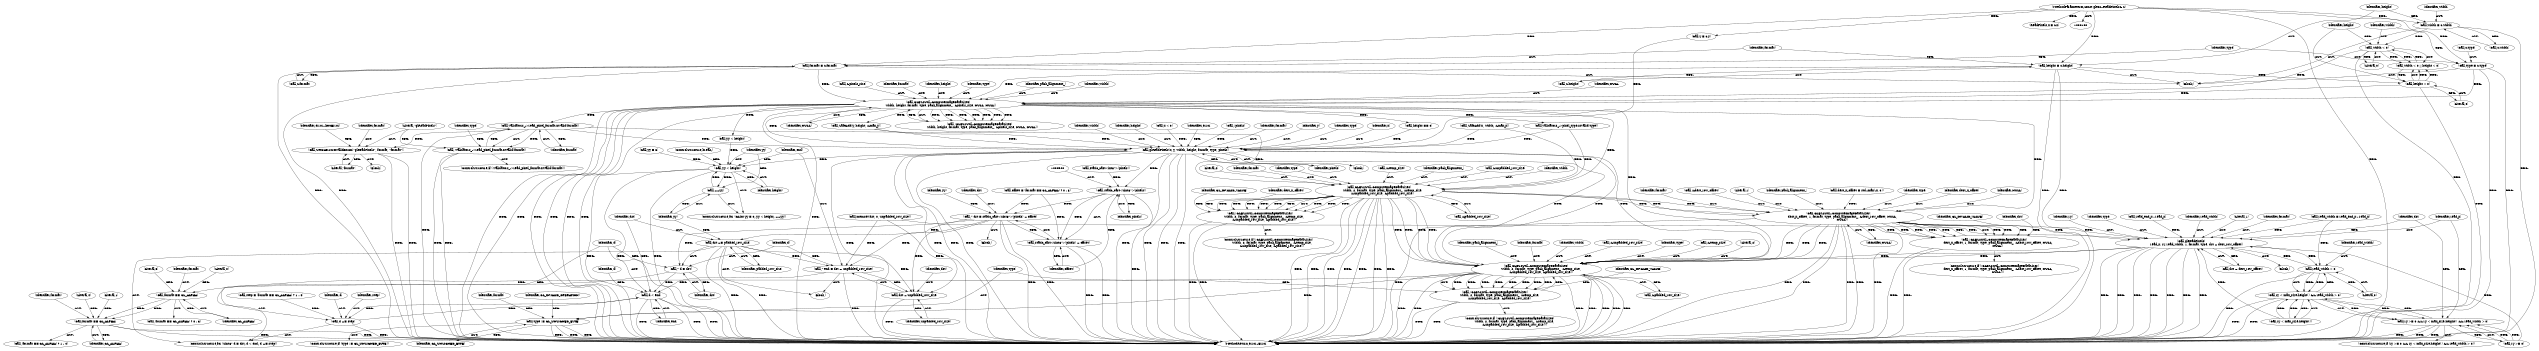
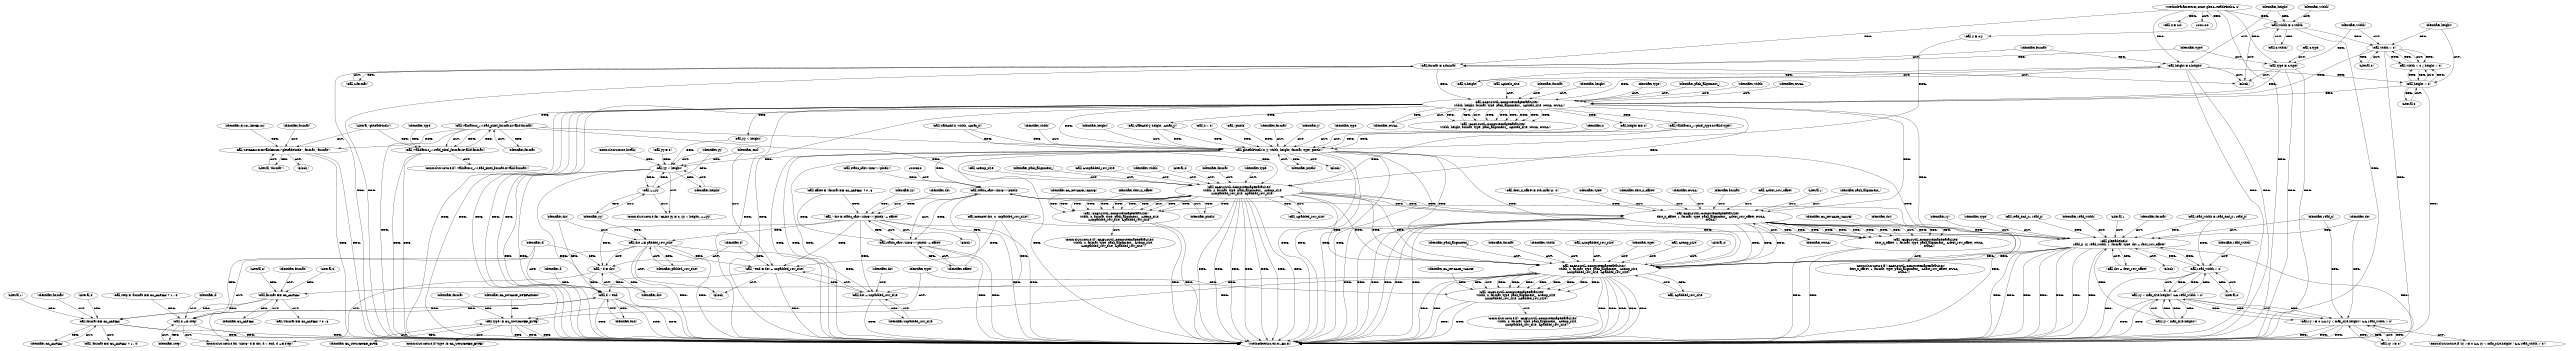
  digraph {
    n1 [label="(Call,validators_->read_pixel_format.IsValid(format))"]
    n2 [label="(Call,!validators_->read_pixel_format.IsValid(format))"]
    n3 [label="(Call,SetGLErrorInvalidEnum(\"glReadPixels\", format, \"format\"))"]
    n4 [label="(Call,GLES2Util::ComputeImageDataSizes(\n        width, 2, format, type, pack_alignment_, &temp_size,\n        &unpadded_row_size, &padded_row_size))"]
    n5 [label="(Call,glReadPixels(x, y, width, height, format, type, pixels))"]
    n6 [label="(Identifier,format)"]
    n7 [label="(MethodReturn,error::Error)"]
    n8 [label="(ControlStructure,if (!validators_->read_pixel_format.IsValid(format)))"]
    n9 [label="(Literal,\"format\")"]
    n10 [label="(Block,)"]
    n11 [label="(Call,GLES2Util::ComputeImageDataSizes(\n        dest_x_offset, 1, format, type, pack_alignment_, &dest_row_offset, NULL,\n        NULL))"]
    n12 [label="(Call,GLES2Util::ComputeImageDataSizes(\n          width, 2, format, type, pack_alignment_, &temp_size,\n          &unpadded_row_size, &padded_row_size))"]
    n13 [label="(Call,!GLES2Util::ComputeImageDataSizes(\n        width, 2, format, type, pack_alignment_, &temp_size,\n        &unpadded_row_size, &padded_row_size))"]
    n14 [label="(Call,&padded_row_size)"]
    n15 [label="(Call,static_cast<uint8*>(pixels))"]
    n16 [label="(Call,yy < height)"]
    n17 [label="(Identifier,pixels)"]
    n18 [label="(Block,)"]
    n19 [label="(Call,GLES2Util::ComputeImageDataSizes(\n      width, height, format, type, pack_alignment_, &pixels_size, NULL, NULL))"]
    n20 [label="(Call,yy < height)"]
    n21 [label="(Identifier,NULL)"]
    n22 [label="(Call,height == 0)"]
    n23 [label="(Call,!GLES2Util::ComputeImageDataSizes(\n      width, height, format, type, pack_alignment_, &pixels_size, NULL, NULL))"]
    n24 [label="(Call,validators_->pixel_type.IsValid(type))"]
    n25 [label="(Call,SafeAdd(y, height, &max_y))"]
    n26 [label="(Call,!GLES2Util::ComputeImageDataSizes(\n        dest_x_offset, 1, format, type, pack_alignment_, &dest_row_offset, NULL,\n        NULL))"]
    n27 [label="(Call,glReadPixels(\n            read_x, ry, read_width, 1, format, type, dst + dest_row_offset))"]
    n28 [label="(Identifier,NULL)"]
    n29 [label="(Call,!GLES2Util::ComputeImageDataSizes(\n          width, 2, format, type, pack_alignment_, &temp_size,\n          &unpadded_row_size, &padded_row_size))"]
    n30 [label="(Call,type != GL_UNSIGNED_BYTE)"]
    n31 [label="(Call,format == GL_ALPHA)"]
    n32 [label="(Call,&padded_row_size)"]
    n33 [label="(Call,width < 0)"]
    n34 [label="(Literal,0)"]
    n35 [label="(Call,width < 0 || height < 0)"]
    n36 [label="(Call,height < 0)"]
    n37 [label="(Call,width = c.width)"]
    n38 [label="(Call,c.width)"]
    n39 [label="(Block,)"]
    n40 [label="(MethodParameterIn,const gles2::ReadPixels& c)"]
    n41 [label="(Call,height = c.height)"]
    n42 [label="(Call,format = c.format)"]
    n43 [label="(Call,type = c.type)"]
-   n44 [label="(ReadPixels,x = c.x)"]
+   n44 [label="(Call,x = c.x)"]
    n45 [label="(Call,y = c.y)"]
    1000100
    n47 [label="(Call,c.height)"]
    n48 [label="(Call,c.format)"]
    n49 [label="(Literal,0)"]
    n50 [label="(Call,c.type)"]
    n51 [label="(ControlStructure,if (!GLES2Util::ComputeImageDataSizes(\n        width, 2, format, type, pack_alignment_, &temp_size,\n        &unpadded_row_size, &padded_row_size)))"]
    n52 [label="(ControlStructure,if (!GLES2Util::ComputeImageDataSizes(\n        dest_x_offset, 1, format, type, pack_alignment_, &dest_row_offset, NULL,\n        NULL)))"]
    n53 [label="(Call,read_width > 0)"]
    n54 [label="(Call,dst + dest_row_offset)"]
    n55 [label="(Block,)"]
    n56 [label="(Call,ry < max_size.height() && read_width > 0)"]
    n57 [label="(Literal,0)"]
    n58 [label="(Call,ry >= 0 && ry < max_size.height() && read_width > 0)"]
    n59 [label="(Call,ry < max_size.height())"]
    n60 [label="(ControlStructure,if (ry >= 0 && ry < max_size.height() && read_width > 0))"]
    n61 [label="(Call,ry >= 0)"]
    n62 [label="(ControlStructure,if (!GLES2Util::ComputeImageDataSizes(\n          width, 2, format, type, pack_alignment_, &temp_size,\n          &unpadded_row_size, &padded_row_size)))"]
    n63 [label="(ControlStructure,if (type != GL_UNSIGNED_BYTE))"]
    n64 [label="(Identifier,GL_UNSIGNED_BYTE)"]
    n65 [label="(Call,format == GL_ALPHA)"]
    n66 [label="(Identifier,GL_ALPHA)"]
    n67 [label="(Call,(format == GL_ALPHA) ? 0 : 3)"]
    n68 [label="(Identifier,GL_ALPHA)"]
    n69 [label="(Call,(format == GL_ALPHA) ? 1 : 4)"]
    n70 [label="(Call,* dst = static_cast<uint8*>(pixels) + offset)"]
    n71 [label="(Call,static_cast<uint8*>(pixels) + offset)"]
    n72 [label="(Identifier,pixels)"]
    n73 [label="(Call,++yy)"]
    n74 [label="(ControlStructure,for (GLint yy = 0; yy < height; ++yy))"]
    n75 [label="(Identifier,height)"]
    n76 [label="(Call,* end = dst + unpadded_row_size)"]
    n77 [label="(Call,dst + unpadded_row_size)"]
    n78 [label="(Call,* d = dst)"]
    n79 [label="(Call,dst += padded_row_size)"]
    n80 [label="(Block,)"]
    n81 [label="(Identifier,offset)"]
    n82 [label="(Call,d < end)"]
    n83 [label="(Block,)"]
    n84 [label="(Identifier,unpadded_row_size)"]
    n85 [label="(ControlStructure,for (uint8* d = dst; d < end; d += step))"]
    n86 [label="(Identifier,dst)"]
    n87 [label="(Identifier,padded_row_size)"]
    n88 [label="(Call,d += step)"]
    n89 [label="(Identifier,end)"]
    n90 [label="(Identifier,step)"]
    n91 [label="(Identifier,yy)"]
    n92 [label="(Identifier,pack_alignment_)"]
    n93 [label="(Identifier,ry)"]
    n94 [label="(Identifier,height)"]
    n95 [label="(Call,read_width = read_end_x - read_x)"]
    n96 [label="(Identifier,format)"]
    n97 [label="(Call,step = (format == GL_ALPHA) ? 1 : 4)"]
    n98 [label="(Identifier,width)"]
    n99 [label="(Identifier,format)"]
    n100 [label="(Identifier,end)"]
    n101 [label="(Identifier,width)"]
    n102 [label="(Identifier,read_x)"]
    n103 [label="(Identifier,height)"]
    n104 [label="(Call,x < 0)"]
    n105 [label="(Call,offset = (format == GL_ALPHA) ? 0 : 3)"]
    n106 [label="(Call,&temp_size)"]
    n107 [label="(Identifier,pack_alignment_)"]
    n108 [label="(Call,dest_x_offset = std::max(-x, 0))"]
    n109 [label="(Identifier,type)"]
    n110 [label="(Identifier,type)"]
    n111 [label="(Identifier,dest_x_offset)"]
-   n112 [label="(Identifier,error)"]
    n113 [label="(Call,&pixels_size)"]
    n114 [label="(Call,read_end_x - read_x)"]
    n115 [label="(Identifier,yy)"]
    n116 [label="(Call,!pixels)"]
    n117 [label="(Identifier,dst)"]
    n118 [label="(Identifier,NULL)"]
    n119 [label="(Identifier,format)"]
    n120 [label="(Literal,1)"]
    n121 [label="(Call,memset(dst, 0, unpadded_row_size))"]
    n122 [label="(Identifier,GL_INVALID_VALUE)"]
    n123 [label="(Identifier,format)"]
    n124 [label="(Literal,3)"]
    n125 [label="(Call,&dest_row_offset)"]
    n126 [label="(Identifier,GL_INVALID_OPERATION)"]
    n127 [label="(Identifier,format)"]
    n128 [label="(Identifier,y)"]
    n129 [label="(Identifier,type)"]
    n130 [label="(Call,static_cast<int8*>(pixels))"]
    n131 [label="(Identifier,d)"]
    n132 [label="(Identifier,GL_INVALID_VALUE)"]
    n133 [label="(Literal,1)"]
    n134 [label="(Identifier,pack_alignment_)"]
    n135 [label="(Call,&unpadded_row_size)"]
    n136 [label="(Identifier,format)"]
    n137 [label="(Identifier,d)"]
    n138 [label="(Identifier,d)"]
    n139 [label="(Identifier,GL_INVALID_VALUE)"]
    n140 [label="(Identifier,width)"]
    n141 [label="(Identifier,height)"]
    n142 [label="(Identifier,dst)"]
    n143 [label="(Identifier,width)"]
    n144 [label="(Call,yy = 3)"]
    n145 [label="(Identifier,dst)"]
    n146 [label="(Identifier,error::kNoError)"]
    n147 [label="(Call,&unpadded_row_size)"]
    n148 [label="(Identifier,height)"]
    n149 [label="(Identifier,d)"]
    n150 [label="(Identifier,format)"]
    n151 [label="(Identifier,type)"]
    n152 [label="(Identifier,width)"]
    n153 [label="(Identifier,dst)"]
    n154 [label="(Identifier,read_width)"]
    n155 [label="(Literal,\"glReadPixels\")"]
    n156 [label="(Identifier,x)"]
    n157 [label="(Literal,2)"]
    n158 [label="(Identifier,yy)"]
    n159 [label="(Identifier,type)"]
    n160 [label="(Identifier,dest_x_offset)"]
    n161 [label="(Identifier,format)"]
    n162 [label="(Identifier,type)"]
    n163 [label="(Identifier,pack_alignment_)"]
    n164 [label="(Literal,4)"]
    n165 [label="(Identifier,read_width)"]
    n166 [label="(Identifier,format)"]
    n167 [label="(Literal,1)"]
    n168 [label="(ControlStructure,break;)"]
    n169 [label="(Call,&temp_size)"]
    n170 [label="(Identifier,type)"]
    n171 [label="(Call,SafeAdd(x, width, &max_x))"]
    n172 [label="(Identifier,dst)"]
    n173 [label="(Literal,0)"]
    n174 [label="(Identifier,format)"]
    n175 [label="(Identifier,width)"]
    n176 [label="(Literal,2)"]
    n177 [label="(Identifier,type)"]
    n178 [label="(Identifier,NULL)"]
    n179 [label="(Identifier,format)"]
    n180 [label="(Identifier,type)"]
    1000520
    n1 -> n2 [label="AST: "]
    n1 -> n2 [label="DDG: "]
    n1 -> n3 [label="DDG: "]
    n1 -> n4 [label="DDG: "]
    n1 -> n5 [label="DDG: "]
    n1 -> n6 [label="CFG: "]
    n1 -> n7 [label="DDG: "]
    n2 -> n1 [label="CFG: "]
    n2 -> n7 [label="DDG: "]
    n2 -> n7 [label="DDG: "]
    n2 -> n8 [label="AST: "]
    n3 -> n7 [label="DDG: "]
    n3 -> n7 [label="DDG: "]
    n3 -> n9 [label="CFG: "]
    n3 -> n10 [label="AST: "]
    n4 -> n7 [label="DDG: "]
    n4 -> n7 [label="DDG: "]
    n4 -> n7 [label="DDG: "]
    n4 -> n7 [label="DDG: "]
    n4 -> n7 [label="DDG: "]
    n4 -> n7 [label="DDG: "]
    n4 -> n7 [label="DDG: "]
    n4 -> n11 [label="DDG: "]
    n4 -> n11 [label="DDG: "]
    n4 -> n11 [label="DDG: "]
    n4 -> n12 [label="DDG: "]
    n4 -> n12 [label="DDG: "]
    n4 -> n12 [label="DDG: "]
    n4 -> n12 [label="DDG: "]
    n4 -> n13 [label="AST: "]
    n4 -> n13 [label="DDG: "]
    n4 -> n13 [label="DDG: "]
    n4 -> n13 [label="DDG: "]
    n4 -> n13 [label="DDG: "]
    n4 -> n13 [label="DDG: "]
    n4 -> n13 [label="DDG: "]
    n4 -> n13 [label="DDG: "]
    n4 -> n13 [label="DDG: "]
    n4 -> n14 [label="CFG: "]
    n5 -> n7 [label="DDG: "]
    n5 -> n7 [label="DDG: "]
    n5 -> n7 [label="DDG: "]
    n5 -> n7 [label="DDG: "]
    n5 -> n7 [label="DDG: "]
    n5 -> n7 [label="DDG: "]
    n5 -> n7 [label="DDG: "]
    n5 -> n7 [label="DDG: "]
    n5 -> n12 [label="DDG: "]
    n5 -> n12 [label="DDG: "]
    n5 -> n12 [label="DDG: "]
    n5 -> n15 [label="DDG: "]
    n5 -> n16 [label="DDG: "]
    n5 -> n17 [label="CFG: "]
    n5 -> n18 [label="AST: "]
    n6 -> n1 [label="AST: "]
    n9 -> n3 [label="AST: "]
    n11 -> n7 [label="DDG: "]
    n11 -> n7 [label="DDG: "]
    n11 -> n7 [label="DDG: "]
    n11 -> n7 [label="DDG: "]
    n11 -> n7 [label="DDG: "]
    n11 -> n7 [label="DDG: "]
    n11 -> n12 [label="DDG: "]
    n11 -> n12 [label="DDG: "]
    n11 -> n12 [label="DDG: "]
    n11 -> n26 [label="AST: "]
    n11 -> n26 [label="DDG: "]
    n11 -> n26 [label="DDG: "]
    n11 -> n26 [label="DDG: "]
    n11 -> n26 [label="DDG: "]
    n11 -> n26 [label="DDG: "]
    n11 -> n26 [label="DDG: "]
    n11 -> n26 [label="DDG: "]
    n11 -> n27 [label="DDG: "]
    n11 -> n27 [label="DDG: "]
    n11 -> n28 [label="CFG: "]
    n12 -> n7 [label="DDG: "]
    n12 -> n7 [label="DDG: "]
    n12 -> n7 [label="DDG: "]
    n12 -> n7 [label="DDG: "]
    n12 -> n7 [label="DDG: "]
    n12 -> n7 [label="DDG: "]
    n12 -> n7 [label="DDG: "]
    n12 -> n29 [label="AST: "]
    n12 -> n29 [label="DDG: "]
    n12 -> n29 [label="DDG: "]
    n12 -> n29 [label="DDG: "]
    n12 -> n29 [label="DDG: "]
    n12 -> n29 [label="DDG: "]
    n12 -> n29 [label="DDG: "]
    n12 -> n29 [label="DDG: "]
    n12 -> n29 [label="DDG: "]
    n12 -> n30 [label="DDG: "]
    n12 -> n31 [label="DDG: "]
    n12 -> n32 [label="CFG: "]
    n13 -> n4 [label="CFG: "]
    n13 -> n7 [label="DDG: "]
    n13 -> n7 [label="DDG: "]
    n13 -> n51 [label="AST: "]
    n14 -> n4 [label="AST: "]
    n15 -> n7 [label="DDG: "]
    n15 -> n70 [label="DDG: "]
    n15 -> n71 [label="AST: "]
    n15 -> n71 [label="DDG: "]
    n15 -> n72 [label="CFG: "]
    n16 -> n7 [label="DDG: "]
    n16 -> n7 [label="DDG: "]
    n16 -> n7 [label="DDG: "]
    n16 -> n73 [label="DDG: "]
    n16 -> n74 [label="AST: "]
    n16 -> n75 [label="CFG: "]
    n17 -> n5 [label="AST: "]
    n19 -> n1 [label="DDG: "]
    n19 -> n4 [label="DDG: "]
    n19 -> n5 [label="DDG: "]
    n19 -> n7 [label="DDG: "]
    n19 -> n7 [label="DDG: "]
    n19 -> n7 [label="DDG: "]
    n19 -> n7 [label="DDG: "]
    n19 -> n7 [label="DDG: "]
    n19 -> n7 [label="DDG: "]
    n19 -> n7 [label="DDG: "]
    n19 -> n11 [label="DDG: "]
    n19 -> n12 [label="DDG: "]
    n19 -> n20 [label="DDG: "]
    n19 -> n21 [label="CFG: "]
    n19 -> n22 [label="DDG: "]
    n19 -> n23 [label="AST: "]
    n19 -> n23 [label="DDG: "]
    n19 -> n23 [label="DDG: "]
    n19 -> n23 [label="DDG: "]
    n19 -> n23 [label="DDG: "]
    n19 -> n23 [label="DDG: "]
    n19 -> n23 [label="DDG: "]
    n19 -> n23 [label="DDG: "]
    n19 -> n24 [label="DDG: "]
    n19 -> n25 [label="DDG: "]
    n20 -> n16 [label="DDG: "]
    n21 -> n19 [label="AST: "]
    n22 -> n5 [label="DDG: "]
    n23 -> n19 [label="CFG: "]
    n24 -> n4 [label="DDG: "]
    n24 -> n5 [label="DDG: "]
    n25 -> n5 [label="DDG: "]
    n25 -> n5 [label="DDG: "]
    n26 -> n7 [label="DDG: "]
    n26 -> n7 [label="DDG: "]
    n26 -> n11 [label="CFG: "]
    n26 -> n52 [label="AST: "]
    n27 -> n7 [label="DDG: "]
    n27 -> n7 [label="DDG: "]
    n27 -> n7 [label="DDG: "]
    n27 -> n7 [label="DDG: "]
    n27 -> n7 [label="DDG: "]
    n27 -> n7 [label="DDG: "]
    n27 -> n7 [label="DDG: "]
    n27 -> n12 [label="DDG: "]
    n27 -> n12 [label="DDG: "]
    n27 -> n53 [label="DDG: "]
    n27 -> n54 [label="CFG: "]
    n27 -> n55 [label="AST: "]
    n28 -> n11 [label="AST: "]
    n29 -> n7 [label="DDG: "]
    n29 -> n7 [label="DDG: "]
    n29 -> n12 [label="CFG: "]
    n29 -> n62 [label="AST: "]
    n30 -> n7 [label="DDG: "]
    n30 -> n7 [label="DDG: "]
    n30 -> n7 [label="DDG: "]
    n30 -> n63 [label="AST: "]
    n30 -> n64 [label="CFG: "]
    n31 -> n65 [label="DDG: "]
    n31 -> n65 [label="DDG: "]
    n31 -> n66 [label="CFG: "]
    n31 -> n67 [label="AST: "]
    n32 -> n12 [label="AST: "]
    n33 -> n7 [label="DDG: "]
    n33 -> n19 [label="DDG: "]
    n33 -> n34 [label="CFG: "]
    n33 -> n35 [label="AST: "]
    n33 -> n35 [label="DDG: "]
    n33 -> n35 [label="DDG: "]
    n34 -> n33 [label="AST: "]
    n35 -> n33 [label="CFG: "]
    n35 -> n36 [label="CFG: "]
    n36 -> n7 [label="DDG: "]
    n36 -> n19 [label="DDG: "]
    n36 -> n35 [label="AST: "]
    n36 -> n35 [label="DDG: "]
    n36 -> n35 [label="DDG: "]
    n36 -> n49 [label="CFG: "]
    n37 -> n7 [label="DDG: "]
    n37 -> n33 [label="DDG: "]
    n37 -> n38 [label="CFG: "]
    n37 -> n39 [label="AST: "]
    n38 -> n37 [label="AST: "]
    n40 -> n7 [label="DDG: "]
    n40 -> n37 [label="DDG: "]
    n40 -> n41 [label="DDG: "]
    n40 -> n42 [label="DDG: "]
    n40 -> n43 [label="DDG: "]
    n40 -> n44 [label="DDG: "]
    n40 -> n45 [label="DDG: "]
    n40 -> 1000100 [label="AST: "]
    n41 -> n7 [label="DDG: "]
    n41 -> n7 [label="DDG: "]
    n41 -> n19 [label="DDG: "]
    n41 -> n36 [label="DDG: "]
    n41 -> n39 [label="AST: "]
    n41 -> n47 [label="CFG: "]
    n42 -> n7 [label="DDG: "]
    n42 -> n7 [label="DDG: "]
    n42 -> n19 [label="DDG: "]
    n42 -> n39 [label="AST: "]
    n42 -> n48 [label="CFG: "]
    n43 -> n7 [label="DDG: "]
    n43 -> n7 [label="DDG: "]
    n43 -> n19 [label="DDG: "]
    n43 -> n39 [label="AST: "]
    n45 -> n5 [label="DDG: "]
    n47 -> n41 [label="AST: "]
    n48 -> n42 [label="AST: "]
    n49 -> n36 [label="AST: "]
    n50 -> n43 [label="AST: "]
    n53 -> n7 [label="DDG: "]
    n53 -> n27 [label="DDG: "]
    n53 -> n56 [label="AST: "]
    n53 -> n56 [label="DDG: "]
    n53 -> n56 [label="DDG: "]
    n53 -> n57 [label="CFG: "]
    n54 -> n27 [label="AST: "]
    n56 -> n7 [label="DDG: "]
    n56 -> n7 [label="DDG: "]
    n56 -> n53 [label="CFG: "]
    n56 -> n58 [label="AST: "]
    n56 -> n58 [label="DDG: "]
    n56 -> n58 [label="DDG: "]
    n56 -> n59 [label="CFG: "]
    n57 -> n53 [label="AST: "]
    n58 -> n7 [label="DDG: "]
    n58 -> n7 [label="DDG: "]
    n58 -> n7 [label="DDG: "]
    n58 -> n56 [label="CFG: "]
    n58 -> n60 [label="AST: "]
    n58 -> n61 [label="CFG: "]
    n59 -> n27 [label="DDG: "]
    n59 -> n56 [label="AST: "]
    n59 -> n56 [label="DDG: "]
    n59 -> n56 [label="DDG: "]
    n61 -> n27 [label="DDG: "]
    n61 -> n58 [label="AST: "]
    n61 -> n58 [label="DDG: "]
    n61 -> n58 [label="DDG: "]
    n64 -> n30 [label="AST: "]
    n65 -> n7 [label="DDG: "]
    n65 -> n7 [label="DDG: "]
    n65 -> n68 [label="CFG: "]
    n65 -> n69 [label="AST: "]
    n66 -> n31 [label="AST: "]
    n68 -> n65 [label="AST: "]
    n70 -> n7 [label="DDG: "]
    n70 -> n7 [label="DDG: "]
    n70 -> n71 [label="CFG: "]
    n70 -> n76 [label="DDG: "]
    n70 -> n77 [label="DDG: "]
    n70 -> n78 [label="DDG: "]
    n70 -> n79 [label="DDG: "]
    n70 -> n80 [label="AST: "]
    n71 -> n7 [label="DDG: "]
    n71 -> n7 [label="DDG: "]
    n71 -> n70 [label="AST: "]
    n71 -> n81 [label="CFG: "]
    n72 -> n15 [label="AST: "]
    n73 -> n16 [label="DDG: "]
    n73 -> n74 [label="AST: "]
    n73 -> n91 [label="CFG: "]
    n75 -> n16 [label="AST: "]
    n76 -> n7 [label="DDG: "]
    n76 -> n77 [label="CFG: "]
    n76 -> n82 [label="DDG: "]
    n76 -> n83 [label="AST: "]
    n77 -> n7 [label="DDG: "]
    n77 -> n76 [label="AST: "]
    n77 -> n84 [label="CFG: "]
    n78 -> n82 [label="DDG: "]
    n78 -> n85 [label="AST: "]
    n78 -> n86 [label="CFG: "]
    n79 -> n7 [label="DDG: "]
    n79 -> n7 [label="DDG: "]
    n79 -> n76 [label="DDG: "]
    n79 -> n77 [label="DDG: "]
    n79 -> n78 [label="AST: "]
    n79 -> n83 [label="AST: "]
    n79 -> n85 [label="AST: "]
    n79 -> n87 [label="CFG: "]
    n81 -> n15 [label="CFG: "]
    n81 -> n71 [label="AST: "]
    n82 -> n7 [label="DDG: "]
    n82 -> n7 [label="DDG: "]
    n82 -> n7 [label="DDG: "]
    n82 -> n88 [label="DDG: "]
    n82 -> n89 [label="CFG: "]
    n84 -> n77 [label="AST: "]
    n86 -> n78 [label="AST: "]
    n87 -> n79 [label="AST: "]
    n88 -> n7 [label="DDG: "]
    n88 -> n82 [label="DDG: "]
    n88 -> n85 [label="AST: "]
+   n88 -> n90 [label="CFG: "]
    n89 -> n82 [label="AST: "]
    n90 -> n88 [label="AST: "]
    n91 -> n73 [label="AST: "]
    n91 -> n79 [label="CFG: "]
    n92 -> n12 [label="AST: "]
    n93 -> n27 [label="AST: "]
    n94 -> n37 [label="CFG: "]
    n94 -> n41 [label="AST: "]
    n95 -> n27 [label="DDG: "]
    n95 -> n53 [label="DDG: "]
    n96 -> n30 [label="CFG: "]
    n97 -> n88 [label="DDG: "]
    n98 -> n37 [label="AST: "]
    n99 -> n12 [label="AST: "]
    n100 -> n16 [label="CFG: "]
    n100 -> n76 [label="AST: "]
    n101 -> n5 [label="AST: "]
    n102 -> n27 [label="AST: "]
    n102 -> n58 [label="CFG: "]
    n103 -> n5 [label="AST: "]
    n104 -> n5 [label="DDG: "]
    n105 -> n70 [label="DDG: "]
    n105 -> n71 [label="DDG: "]
    n106 -> n4 [label="AST: "]
    n107 -> n4 [label="AST: "]
    n108 -> n11 [label="DDG: "]
    n109 -> n11 [label="AST: "]
    n110 -> n27 [label="AST: "]
    n111 -> n11 [label="AST: "]
-   n112 -> n5 [label="CFG: "]
    n113 -> n19 [label="AST: "]
    n114 -> n27 [label="DDG: "]
    n115 -> n70 [label="CFG: "]
    n116 -> n5 [label="DDG: "]
    n117 -> n70 [label="AST: "]
    n118 -> n11 [label="AST: "]
    n119 -> n11 [label="AST: "]
    n120 -> n65 [label="CFG: "]
    n121 -> n27 [label="DDG: "]
    n121 -> n76 [label="DDG: "]
    n121 -> n77 [label="DDG: "]
    n122 -> n26 [label="CFG: "]
    n123 -> n19 [label="AST: "]
    n124 -> n31 [label="CFG: "]
    n125 -> n11 [label="AST: "]
    n126 -> n30 [label="CFG: "]
    n127 -> n5 [label="AST: "]
    n128 -> n5 [label="AST: "]
    n129 -> n5 [label="AST: "]
    n130 -> n15 [label="DDG: "]
    n131 -> n82 [label="CFG: "]
    n132 -> n13 [label="CFG: "]
    n133 -> n11 [label="AST: "]
    n134 -> n11 [label="AST: "]
    n135 -> n4 [label="AST: "]
    n136 -> n65 [label="AST: "]
    n137 -> n76 [label="CFG: "]
    n137 -> n78 [label="AST: "]
    n138 -> n88 [label="AST: "]
    n139 -> n29 [label="CFG: "]
    n140 -> n33 [label="AST: "]
    n140 -> n43 [label="CFG: "]
    n141 -> n19 [label="AST: "]
    n142 -> n27 [label="CFG: "]
    n142 -> n58 [label="CFG: "]
    n143 -> n12 [label="AST: "]
    n144 -> n16 [label="DDG: "]
    n145 -> n79 [label="AST: "]
    n145 -> n82 [label="CFG: "]
    n146 -> n3 [label="CFG: "]
    n147 -> n12 [label="AST: "]
    n148 -> n33 [label="CFG: "]
    n148 -> n36 [label="AST: "]
    n149 -> n78 [label="CFG: "]
    n149 -> n82 [label="AST: "]
    n149 -> n88 [label="CFG: "]
    n150 -> n31 [label="AST: "]
    n151 -> n19 [label="AST: "]
    n152 -> n4 [label="AST: "]
    n153 -> n77 [label="AST: "]
    n154 -> n27 [label="AST: "]
    n155 -> n2 [label="CFG: "]
    n155 -> n3 [label="AST: "]
    n156 -> n5 [label="AST: "]
    n157 -> n4 [label="AST: "]
    n158 -> n16 [label="AST: "]
    n158 -> n73 [label="CFG: "]
    n159 -> n12 [label="AST: "]
    n160 -> n13 [label="CFG: "]
    n161 -> n4 [label="AST: "]
    n162 -> n4 [label="AST: "]
    n163 -> n19 [label="AST: "]
    n164 -> n65 [label="CFG: "]
    n165 -> n53 [label="AST: "]
    n166 -> n41 [label="CFG: "]
    n166 -> n42 [label="AST: "]
    n167 -> n27 [label="AST: "]
    n168 -> n16 [label="CFG: "]
    n169 -> n12 [label="AST: "]
    n170 -> n2 [label="CFG: "]
    n171 -> n4 [label="DDG: "]
    n171 -> n5 [label="DDG: "]
    n172 -> n26 [label="CFG: "]
    n173 -> n31 [label="CFG: "]
    n174 -> n3 [label="AST: "]
    n175 -> n19 [label="AST: "]
    n176 -> n12 [label="AST: "]
    n177 -> n29 [label="CFG: "]
    n177 -> n30 [label="AST: "]
    n178 -> n19 [label="AST: "]
    n179 -> n27 [label="AST: "]
    n180 -> n42 [label="CFG: "]
    n180 -> n43 [label="AST: "]
    1000520 -> n15 [label="AST: "]
  }
